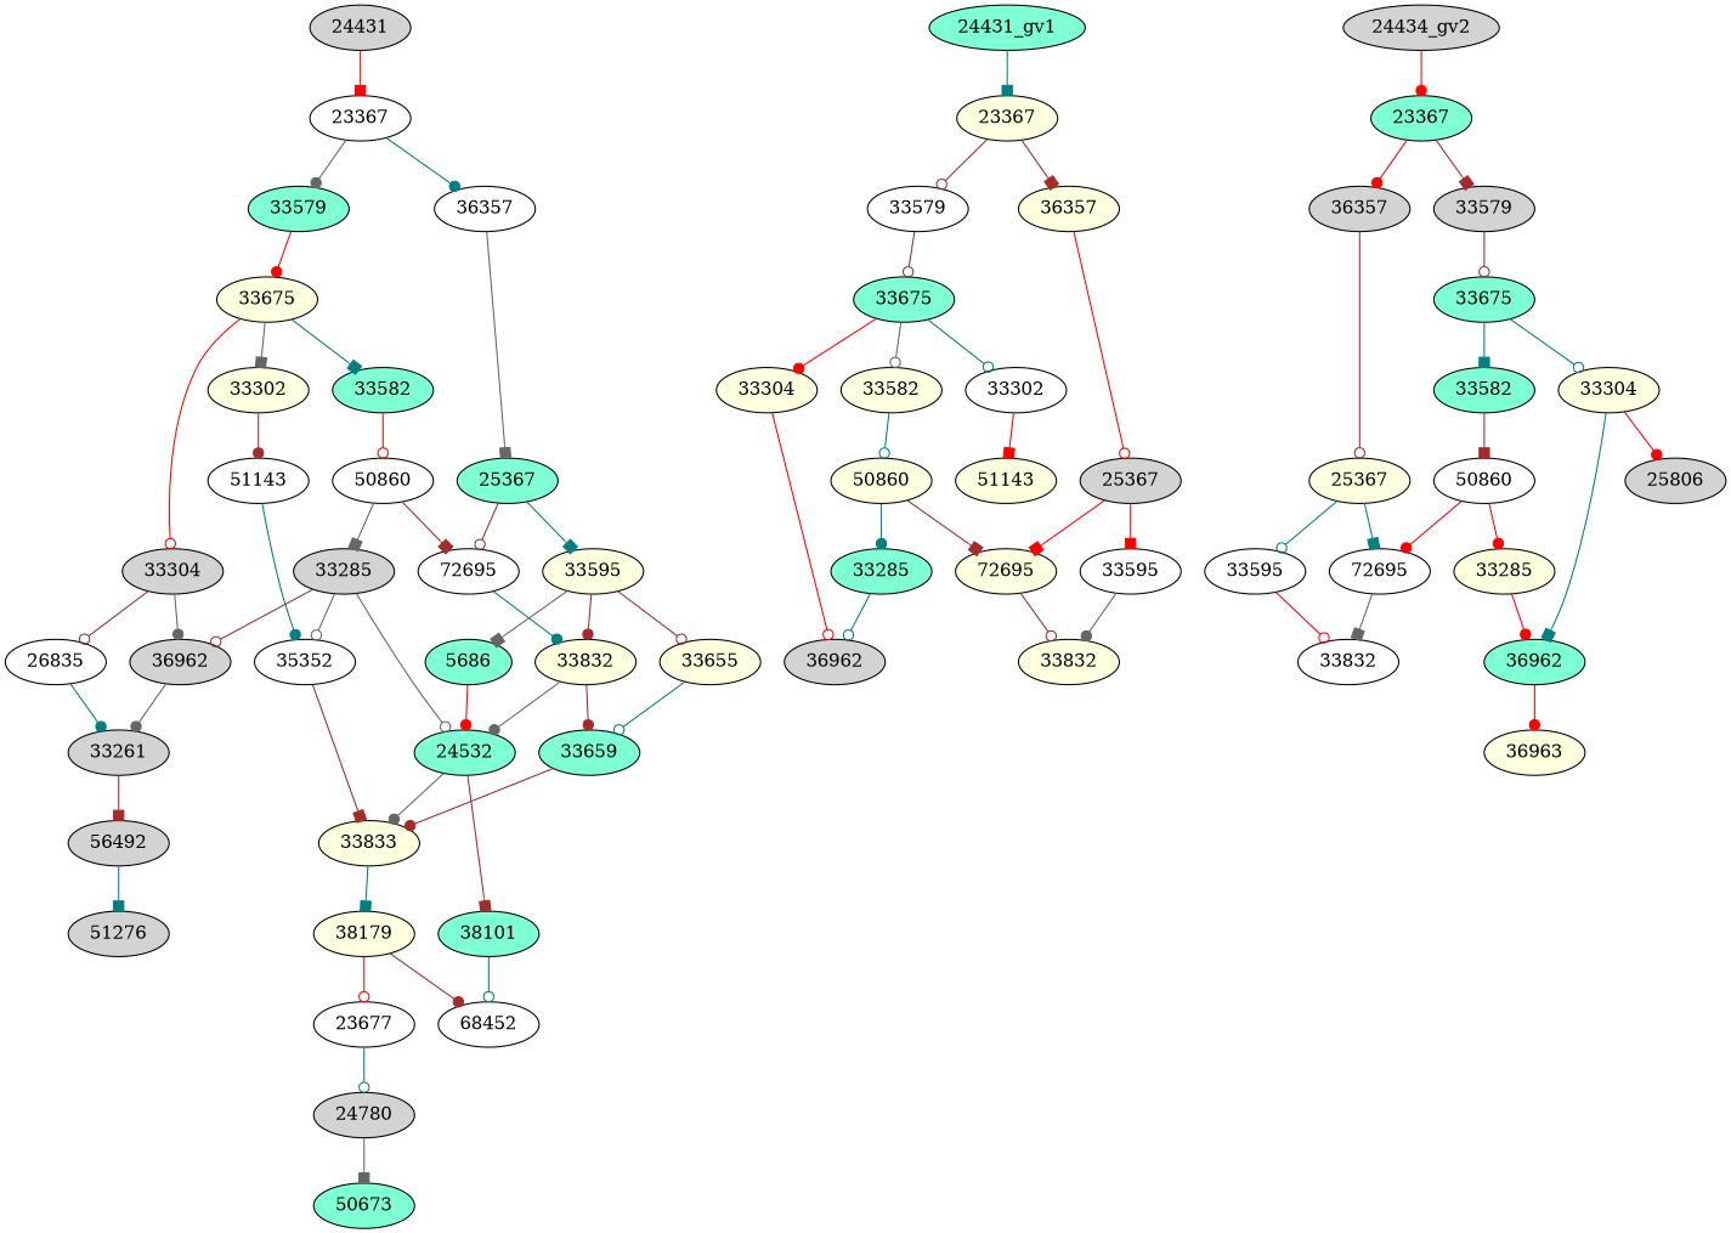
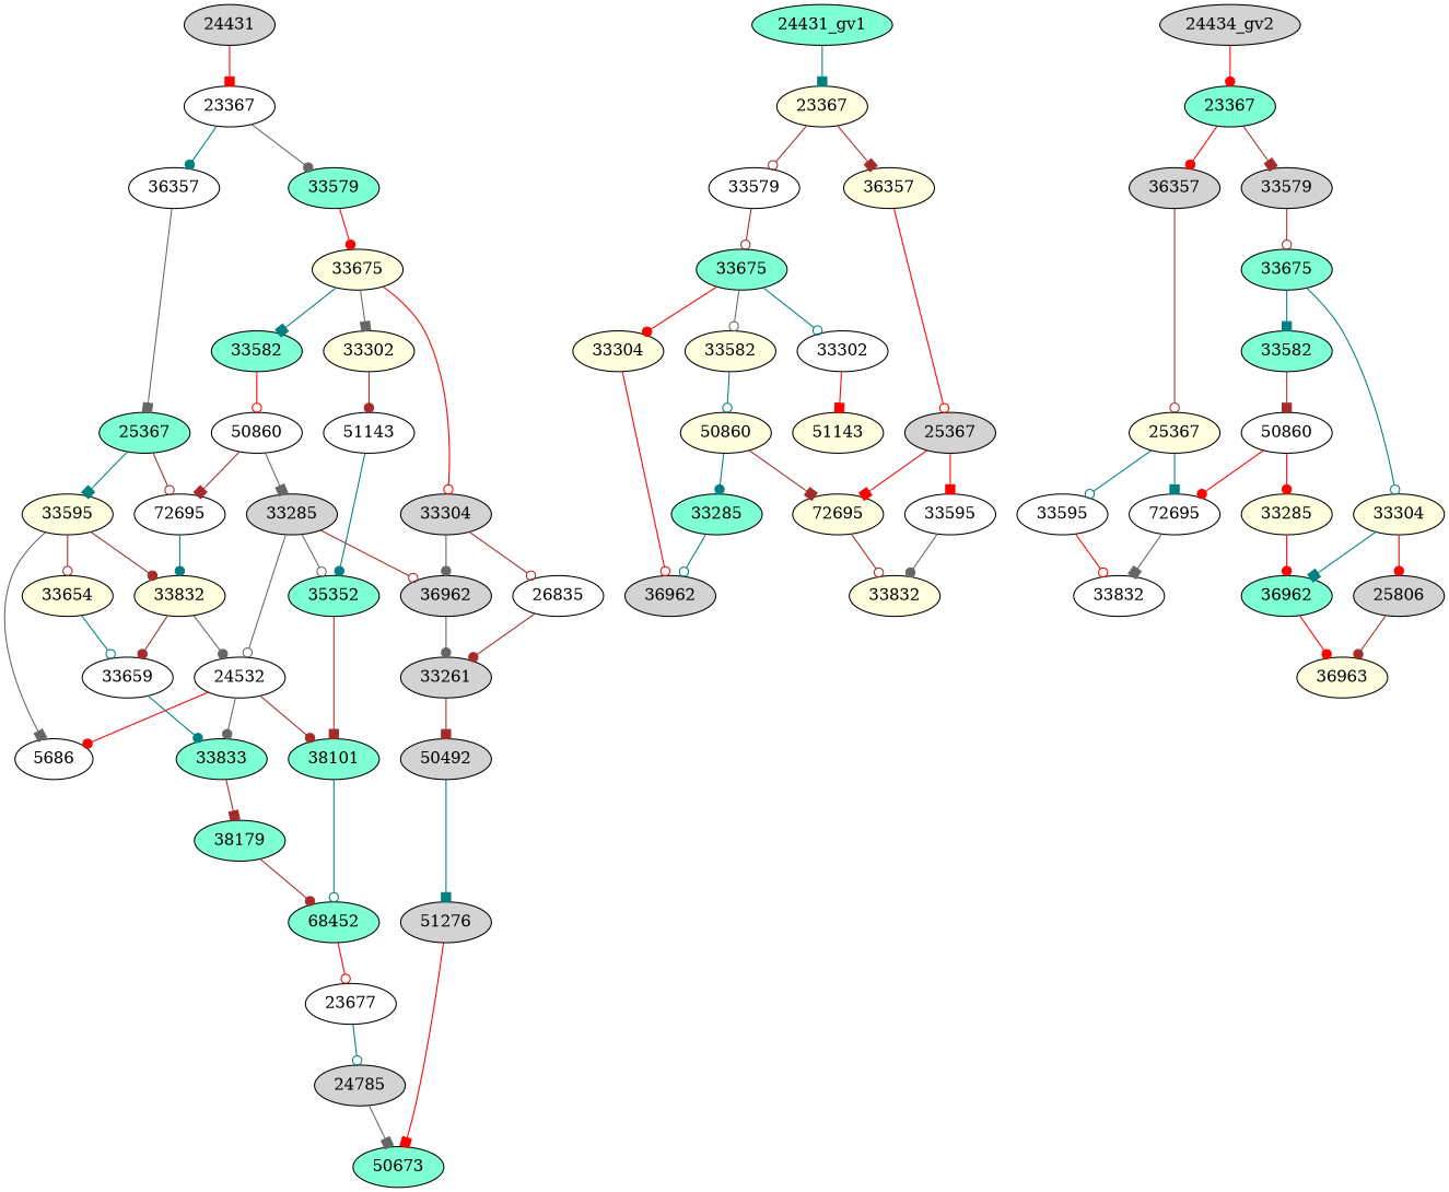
  strict digraph {
    node [fillcolor=white style=filled]
    edge [arrowhead=box color=brown]
    n1 [fillcolor=aquamarine label=50673]
    n2 [fillcolor=lightgrey label=51276]
-   n3 [fillcolor=lightgrey label=24780]
-   n4 [fillcolor=lightgrey label=56492]
+   n3 [fillcolor=lightgrey label=24785]
+   n4 [fillcolor=lightgrey label=50492]
    n5 [label=23677]
    n6 [fillcolor=lightgrey label=33261]
-   n7 [label=68452]
+   n7 [fillcolor=aquamarine label=68452]
    n8 [fillcolor=lightgrey label=36962]
    n9 [label=26835]
-   n10 [fillcolor=lightyellow label=38179]
+   n10 [fillcolor=aquamarine label=38179]
    n11 [fillcolor=aquamarine label=38101]
    n12 [fillcolor=lightgrey label=33285]
-   n13 [fillcolor=aquamarine label=24532]
-   n14 [label=35352]
-   n15 [fillcolor=lightyellow label=33833]
+   n13 [label=24532]
+   n14 [fillcolor=aquamarine label=35352]
+   n15 [fillcolor=aquamarine label=33833]
    n16 [fillcolor=lightgrey label=33304]
    n17 [label=50860]
    n18 [label=72695]
    n19 [fillcolor=lightyellow label=33832]
    n20 [fillcolor=lightyellow label=33675]
    n21 [fillcolor=aquamarine label=33582]
    n22 [fillcolor=lightyellow label=33302]
    n23 [label=51143]
-   n24 [fillcolor=aquamarine label=33659]
-   n25 [fillcolor=aquamarine label=5686]
+   n24 [label=33659]
+   n25 [label=5686]
    n26 [fillcolor=aquamarine label=33579]
-   n27 [fillcolor=lightyellow label=33655]
+   n27 [fillcolor=lightyellow label=33654]
    n28 [fillcolor=lightyellow label=33595]
    n29 [label=23367]
    n30 [label=36357]
    n31 [fillcolor=aquamarine label=25367]
    n32 [fillcolor=lightgrey label=24431]
    n33 [fillcolor=lightgrey label=36962]
    n34 [fillcolor=aquamarine label=33285]
    n35 [fillcolor=lightyellow label=33304]
    n36 [fillcolor=lightyellow label=50860]
    n37 [fillcolor=lightyellow label=72695]
    n38 [fillcolor=lightyellow label=33832]
    n39 [fillcolor=aquamarine label=33675]
    n40 [fillcolor=lightyellow label=33582]
    n41 [label=33302]
    n42 [fillcolor=lightyellow label=51143]
    n43 [label=33579]
    n44 [label=33595]
    n45 [fillcolor=lightyellow label=23367]
    n46 [fillcolor=lightyellow label=36357]
    n47 [fillcolor=lightgrey label=25367]
    "24431_gv1" [fillcolor=aquamarine]
    n49 [fillcolor=lightyellow label=36963]
    n50 [fillcolor=aquamarine label=36962]
    n51 [fillcolor=lightgrey label=25806]
    n52 [label=33832]
    n53 [label=72695]
    n54 [label=33595]
    n55 [label=50860]
    n56 [fillcolor=lightyellow label=33285]
    n57 [fillcolor=aquamarine label=33582]
    n58 [fillcolor=lightyellow label=25367]
    n59 [fillcolor=lightyellow label=33304]
    n60 [fillcolor=aquamarine label=33675]
    n61 [fillcolor=lightgrey label=36357]
    n62 [fillcolor=lightgrey label=33579]
    n63 [fillcolor=aquamarine label=23367]
    n64 [fillcolor=lightgrey label="24434_gv2"]
    subgraph sub_1 {
      n1
      n2
      n3
      n4
      n5
      n6
      n7
      n8
      n9
      n10
      n11
      n12
      n13
      n14
      n15
      n16
      n17
      n18
      n19
      n20
      n21
      n22
      n23
      n24
      n25
      n26
      n27
      n28
      n29
      n30
      n31
      n32
    }
    subgraph sub_2 {
      n33
      n34
      n35
      n36
      n37
      n38
      n39
      n40
      n41
      n42
      n43
      n44
      n45
      n46
      n47
      "24431_gv1"
    }
    subgraph sub_3 {
      n49
      n50
      n51
      n52
      n53
      n54
      n55
      n56
      n57
      n58
      n59
      n60
      n61
      n62
      n63
      n64
    }
+   n2 -> n1 [color=red]
    n3 -> n1 [color=gray40]
    n4 -> n2 [color=teal]
    n5 -> n3 [arrowhead=odot color=teal]
    n6 -> n4
-   n10 -> n5 [arrowhead=odot color=red]
+   n7 -> n5 [arrowhead=odot color=red]
    n8 -> n6 [arrowhead=dot color=gray40]
-   n9 -> n6 [arrowhead=dot color=teal]
+   n9 -> n6 [arrowhead=dot]
    n10 -> n7 [arrowhead=dot]
    n11 -> n7 [arrowhead=odot color=teal]
    n12 -> n8 [arrowhead=odot]
    n12 -> n13 [arrowhead=odot color=gray40]
    n12 -> n14 [arrowhead=odot color=gray40]
-   n13 -> n11
+   n13 -> n11 [arrowhead=dot]
    n13 -> n15 [arrowhead=dot color=gray40]
-   n14 -> n15
-   n15 -> n10 [color=teal]
+   n14 -> n11
+   n15 -> n10
    n16 -> n8 [arrowhead=dot color=gray40]
    n16 -> n9 [arrowhead=odot]
    n17 -> n12 [color=gray40]
    n17 -> n18
    n18 -> n19 [arrowhead=dot color=teal]
    n19 -> n13 [arrowhead=dot color=gray40]
    n19 -> n24 [arrowhead=dot]
    n20 -> n16 [arrowhead=odot color=red]
    n20 -> n21 [color=teal]
    n20 -> n22 [color=gray40]
    n21 -> n17 [arrowhead=odot color=red]
    n22 -> n23 [arrowhead=dot]
    n23 -> n14 [arrowhead=dot color=teal]
-   n24 -> n15 [arrowhead=dot]
-   n25 -> n13 [arrowhead=dot color=red]
+   n24 -> n15 [arrowhead=dot color=teal]
+   n13 -> n25 [arrowhead=dot color=red]
    n26 -> n20 [arrowhead=dot color=red]
    n27 -> n24 [arrowhead=odot color=teal]
    n28 -> n19 [arrowhead=dot]
    n28 -> n25 [color=gray40]
    n28 -> n27 [arrowhead=odot]
    n29 -> n26 [arrowhead=dot color=gray40]
    n29 -> n30 [arrowhead=dot color=teal]
    n30 -> n31 [color=gray40]
    n31 -> n18 [arrowhead=odot]
    n31 -> n28 [color=teal]
    n32 -> n29 [color=red]
    n34 -> n33 [arrowhead=odot color=teal]
    n35 -> n33 [arrowhead=odot color=red]
    n36 -> n34 [arrowhead=dot color=teal]
    n36 -> n37
    n37 -> n38 [arrowhead=odot]
    n39 -> n35 [arrowhead=dot color=red]
    n39 -> n40 [arrowhead=odot color=gray40]
    n39 -> n41 [arrowhead=odot color=teal]
    n40 -> n36 [arrowhead=odot color=teal]
    n41 -> n42 [color=red]
    n43 -> n39 [arrowhead=odot]
    n44 -> n38 [arrowhead=dot color=gray40]
    n45 -> n43 [arrowhead=odot]
    n45 -> n46
    n46 -> n47 [arrowhead=odot color=red]
    n47 -> n37 [color=red]
    n47 -> n44 [color=red]
    "24431_gv1" -> n45 [color=teal]
    n50 -> n49 [arrowhead=dot color=red]
+   n51 -> n49 [arrowhead=dot]
    n53 -> n52 [color=gray40]
    n54 -> n52 [arrowhead=odot color=red]
    n55 -> n53 [arrowhead=dot color=red]
    n55 -> n56 [arrowhead=dot color=red]
    n56 -> n50 [arrowhead=dot color=red]
    n57 -> n55
    n58 -> n53 [color=teal]
    n58 -> n54 [arrowhead=odot color=teal]
    n59 -> n50 [color=teal]
    n59 -> n51 [arrowhead=dot color=red]
    n60 -> n57 [color=teal]
    n60 -> n59 [arrowhead=odot color=teal]
    n61 -> n58 [arrowhead=odot]
    n62 -> n60 [arrowhead=odot]
    n63 -> n61 [arrowhead=dot color=red]
    n63 -> n62
    n64 -> n63 [arrowhead=dot color=red]
  }
